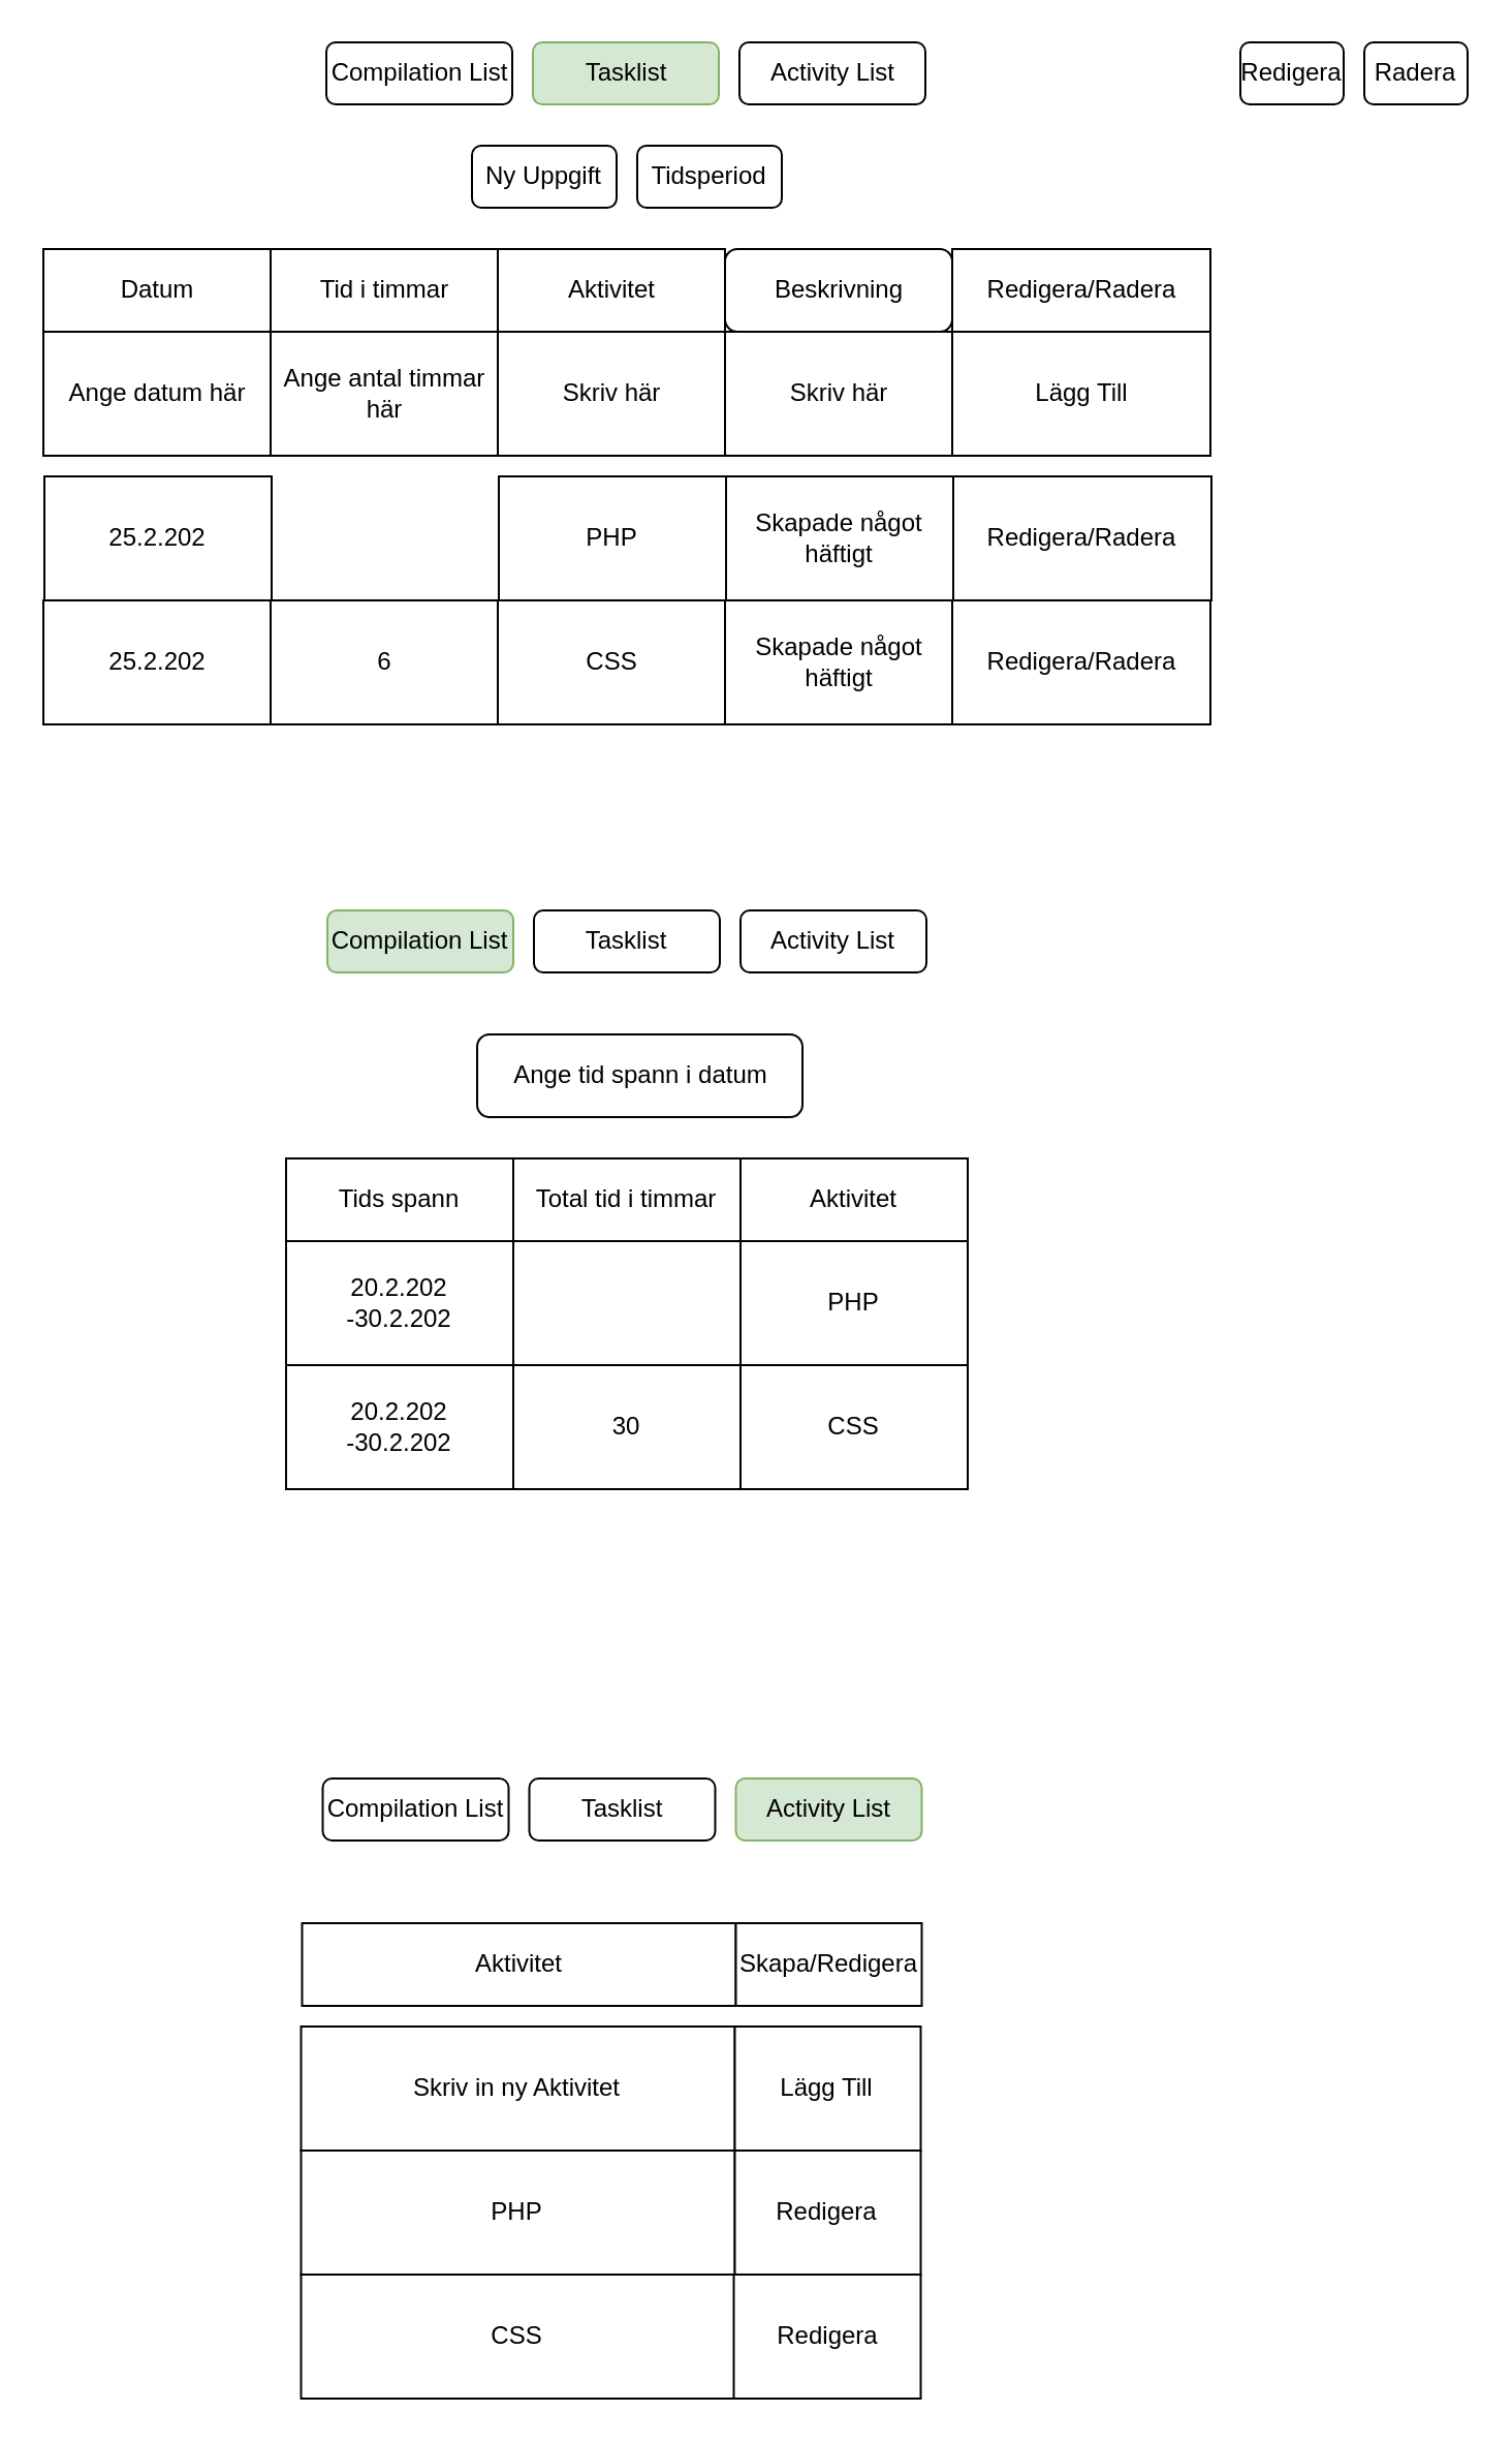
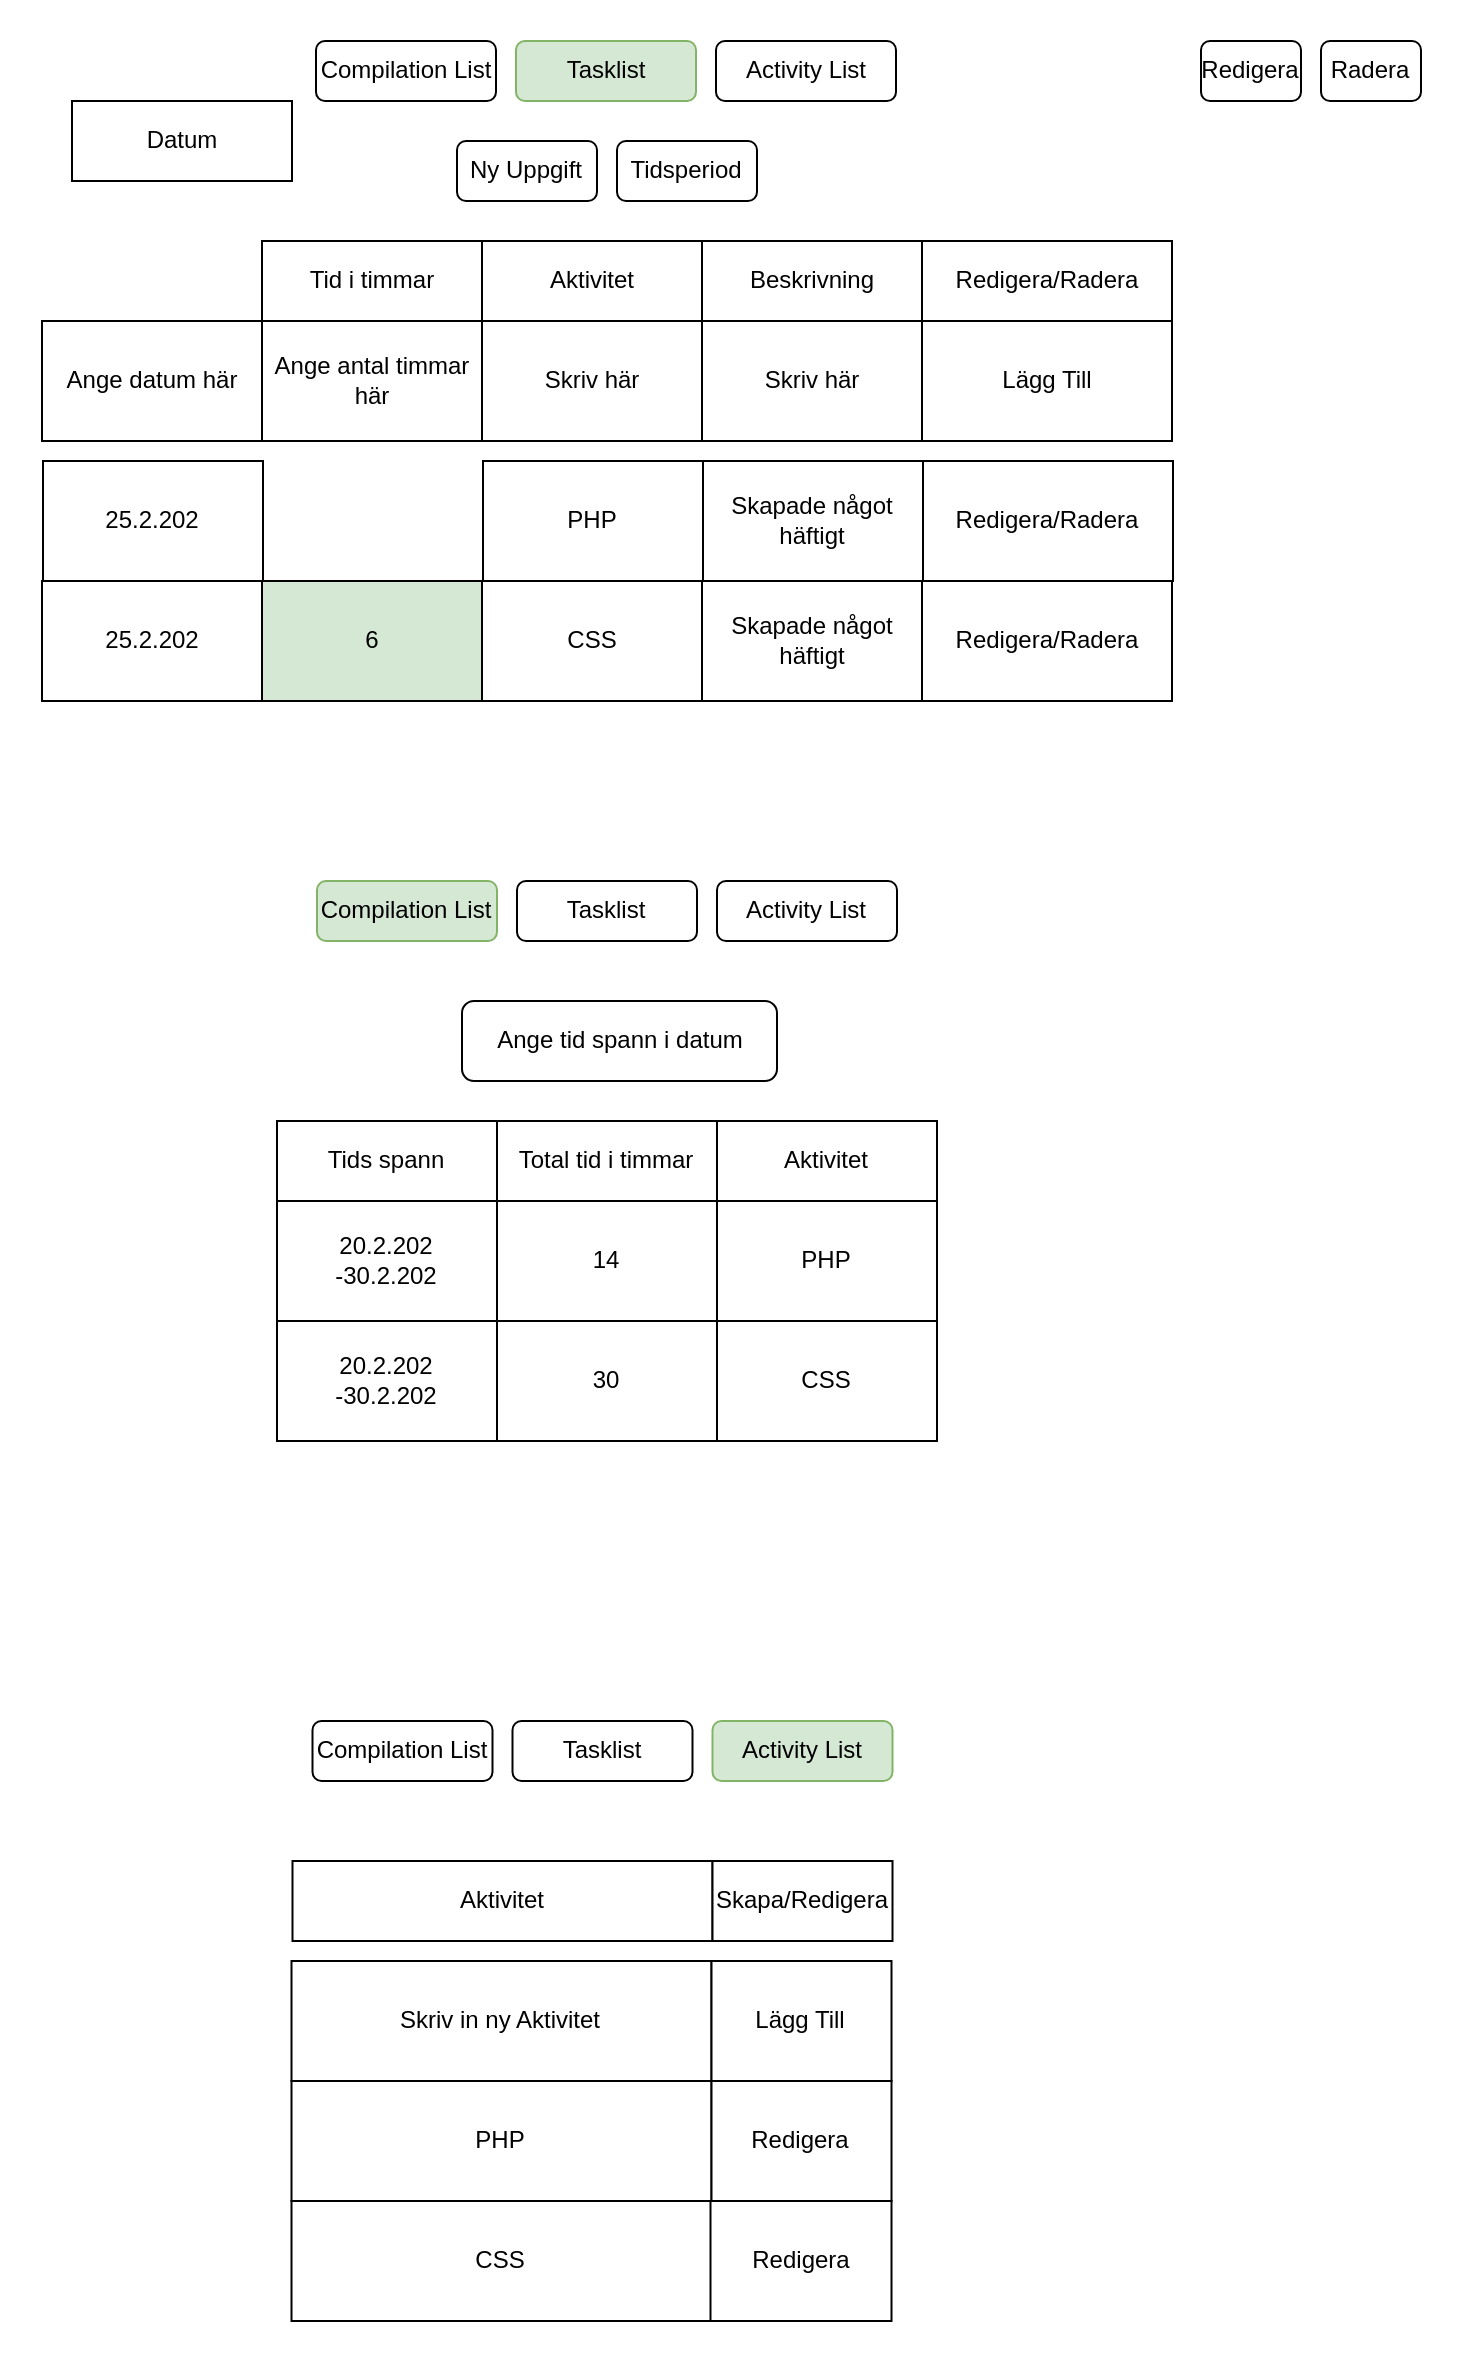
  <mxCell id="0" />
  <mxCell id="1" parent="0" />
  <mxCell id="2" value="Ny Uppgift" style="rounded=1;whiteSpace=wrap;html=1;" vertex="1" parent="1"><mxGeometry x="228" y="70" width="70" height="30" as="geometry" /></mxCell>
  <mxCell id="3" value="Tasklist" style="rounded=1;whiteSpace=wrap;html=1;fillColor=#d5e8d4;strokeColor=#82b366;" vertex="1" parent="1"><mxGeometry x="257.5" y="20" width="90" height="30" as="geometry" /></mxCell>
  <mxCell id="4" value="Compilation List" style="rounded=1;whiteSpace=wrap;html=1;" vertex="1" parent="1"><mxGeometry x="157.5" y="20" width="90" height="30" as="geometry" /></mxCell>
  <mxCell id="5" value="Activity List" style="rounded=1;whiteSpace=wrap;html=1;" vertex="1" parent="1"><mxGeometry x="357.5" y="20" width="90" height="30" as="geometry" /></mxCell>
  <mxCell id="6" value="Redigera/Radera" style="rounded=0;whiteSpace=wrap;html=1;" vertex="1" parent="1"><mxGeometry x="460.5" y="120" width="125" height="40" as="geometry" /></mxCell>
- <mxCell id="7" value="Datum" style="rounded=0;whiteSpace=wrap;html=1;" vertex="1" parent="1"><mxGeometry x="20.5" y="120" width="110" height="40" as="geometry" /></mxCell>
+ <mxCell id="7" value="Datum" style="rounded=0;whiteSpace=wrap;html=1;" vertex="1" parent="1"><mxGeometry x="35.5" y="50" width="110" height="40" as="geometry" /></mxCell>
  <mxCell id="8" value="Aktivitet" style="rounded=0;whiteSpace=wrap;html=1;" vertex="1" parent="1"><mxGeometry x="240.5" y="120" width="110" height="40" as="geometry" /></mxCell>
- <mxCell id="9" value="Beskrivning" style="whiteSpace=wrap;html=1;rounded=1;" vertex="1" parent="1"><mxGeometry x="350.5" y="120" width="110" height="40" as="geometry" /></mxCell>
+ <mxCell id="9" value="Beskrivning" style="rounded=0;whiteSpace=wrap;html=1;" vertex="1" parent="1"><mxGeometry x="350.5" y="120" width="110" height="40" as="geometry" /></mxCell>
  <mxCell id="10" value="Lägg Till" style="rounded=0;whiteSpace=wrap;html=1;" vertex="1" parent="1"><mxGeometry x="460.5" y="160" width="125" height="60" as="geometry" /></mxCell>
  <mxCell id="11" value="Skriv här" style="rounded=0;whiteSpace=wrap;html=1;" vertex="1" parent="1"><mxGeometry x="350.5" y="160" width="110" height="60" as="geometry" /></mxCell>
  <mxCell id="12" value="Skriv här" style="rounded=0;whiteSpace=wrap;html=1;" vertex="1" parent="1"><mxGeometry x="240.5" y="160" width="110" height="60" as="geometry" /></mxCell>
  <mxCell id="13" value="Ange datum här" style="rounded=0;whiteSpace=wrap;html=1;" vertex="1" parent="1"><mxGeometry x="20.5" y="160" width="110" height="60" as="geometry" /></mxCell>
  <mxCell id="14" value="Redigera/Radera" style="rounded=0;whiteSpace=wrap;html=1;" vertex="1" parent="1"><mxGeometry x="461" y="230" width="125" height="60" as="geometry" /></mxCell>
  <mxCell id="15" value="Skapade något häftigt" style="rounded=0;whiteSpace=wrap;html=1;" vertex="1" parent="1"><mxGeometry x="351" y="230" width="110" height="60" as="geometry" /></mxCell>
  <mxCell id="16" value="PHP" style="rounded=0;whiteSpace=wrap;html=1;" vertex="1" parent="1"><mxGeometry x="241" y="230" width="110" height="60" as="geometry" /></mxCell>
  <mxCell id="17" value="25.2.202" style="rounded=0;whiteSpace=wrap;html=1;" vertex="1" parent="1"><mxGeometry x="21" y="230" width="110" height="60" as="geometry" /></mxCell>
  <mxCell id="18" value="Tasklist" style="rounded=1;whiteSpace=wrap;html=1;" vertex="1" parent="1"><mxGeometry x="258" y="440" width="90" height="30" as="geometry" /></mxCell>
  <mxCell id="19" value="Compilation List" style="rounded=1;whiteSpace=wrap;html=1;fillColor=#d5e8d4;strokeColor=#82b366;" vertex="1" parent="1"><mxGeometry x="158" y="440" width="90" height="30" as="geometry" /></mxCell>
  <mxCell id="20" value="Activity List" style="rounded=1;whiteSpace=wrap;html=1;" vertex="1" parent="1"><mxGeometry x="358" y="440" width="90" height="30" as="geometry" /></mxCell>
  <mxCell id="21" value="Tids spann" style="rounded=0;whiteSpace=wrap;html=1;" vertex="1" parent="1"><mxGeometry x="138" y="560" width="110" height="40" as="geometry" /></mxCell>
  <mxCell id="22" value="Total tid i timmar" style="rounded=0;whiteSpace=wrap;html=1;" vertex="1" parent="1"><mxGeometry x="248" y="560" width="110" height="40" as="geometry" /></mxCell>
+ <mxCell id="23" value="14" style="rounded=0;whiteSpace=wrap;html=1;" vertex="1" parent="1"><mxGeometry x="248" y="600" width="110" height="60" as="geometry" /></mxCell>
  <mxCell id="24" value="20.2.202&lt;br&gt;-30.2.202" style="rounded=0;whiteSpace=wrap;html=1;" vertex="1" parent="1"><mxGeometry x="138" y="600" width="110" height="60" as="geometry" /></mxCell>
  <mxCell id="25" value="30" style="rounded=0;whiteSpace=wrap;html=1;" vertex="1" parent="1"><mxGeometry x="248" y="660" width="110" height="60" as="geometry" /></mxCell>
  <mxCell id="26" value="20.2.202&lt;br style=&quot;border-color: var(--border-color);&quot;&gt;-30.2.202" style="rounded=0;whiteSpace=wrap;html=1;" vertex="1" parent="1"><mxGeometry x="138" y="660" width="110" height="60" as="geometry" /></mxCell>
  <mxCell id="27" value="Redigera" style="rounded=1;whiteSpace=wrap;html=1;" vertex="1" parent="1"><mxGeometry x="600" y="20" width="50" height="30" as="geometry" /></mxCell>
  <mxCell id="28" value="Radera" style="rounded=1;whiteSpace=wrap;html=1;" vertex="1" parent="1"><mxGeometry x="660" y="20" width="50" height="30" as="geometry" /></mxCell>
  <mxCell id="29" value="Tid i timmar" style="rounded=0;whiteSpace=wrap;html=1;" vertex="1" parent="1"><mxGeometry x="130.5" y="120" width="110" height="40" as="geometry" /></mxCell>
  <mxCell id="30" value="Ange antal timmar här" style="rounded=0;whiteSpace=wrap;html=1;" vertex="1" parent="1"><mxGeometry x="130.5" y="160" width="110" height="60" as="geometry" /></mxCell>
  <mxCell id="31" value="Aktivitet" style="rounded=0;whiteSpace=wrap;html=1;" vertex="1" parent="1"><mxGeometry x="358" y="560" width="110" height="40" as="geometry" /></mxCell>
  <mxCell id="32" value="PHP" style="rounded=0;whiteSpace=wrap;html=1;" vertex="1" parent="1"><mxGeometry x="358" y="600" width="110" height="60" as="geometry" /></mxCell>
  <mxCell id="33" value="CSS" style="rounded=0;whiteSpace=wrap;html=1;" vertex="1" parent="1"><mxGeometry x="358" y="660" width="110" height="60" as="geometry" /></mxCell>
  <mxCell id="34" value="Tasklist" style="rounded=1;whiteSpace=wrap;html=1;" vertex="1" parent="1"><mxGeometry x="255.75" y="860" width="90" height="30" as="geometry" /></mxCell>
  <mxCell id="35" value="Compilation List" style="rounded=1;whiteSpace=wrap;html=1;" vertex="1" parent="1"><mxGeometry x="155.75" y="860" width="90" height="30" as="geometry" /></mxCell>
  <mxCell id="36" value="Activity List" style="rounded=1;whiteSpace=wrap;html=1;fillColor=#d5e8d4;strokeColor=#82b366;" vertex="1" parent="1"><mxGeometry x="355.75" y="860" width="90" height="30" as="geometry" /></mxCell>
  <mxCell id="37" value="Aktivitet" style="rounded=0;whiteSpace=wrap;html=1;" vertex="1" parent="1"><mxGeometry x="145.75" y="930" width="210" height="40" as="geometry" /></mxCell>
  <mxCell id="38" value="PHP" style="rounded=0;whiteSpace=wrap;html=1;" vertex="1" parent="1"><mxGeometry x="145.25" y="1040" width="210" height="60" as="geometry" /></mxCell>
  <mxCell id="39" value="CSS" style="rounded=0;whiteSpace=wrap;html=1;" vertex="1" parent="1"><mxGeometry x="145.25" y="1100" width="210" height="60" as="geometry" /></mxCell>
  <mxCell id="40" value="Skapa/Redigera" style="rounded=0;whiteSpace=wrap;html=1;" vertex="1" parent="1"><mxGeometry x="355.75" y="930" width="90" height="40" as="geometry" /></mxCell>
  <mxCell id="41" value="Redigera" style="rounded=0;whiteSpace=wrap;html=1;" vertex="1" parent="1"><mxGeometry x="355.25" y="1040" width="90" height="60" as="geometry" /></mxCell>
  <mxCell id="42" value="Redigera" style="rounded=0;whiteSpace=wrap;html=1;" vertex="1" parent="1"><mxGeometry x="354.75" y="1100" width="90.5" height="60" as="geometry" /></mxCell>
  <mxCell id="43" value="Skriv in ny Aktivitet" style="rounded=0;whiteSpace=wrap;html=1;" vertex="1" parent="1"><mxGeometry x="145.25" y="980" width="210" height="60" as="geometry" /></mxCell>
  <mxCell id="44" value="Lägg Till" style="rounded=0;whiteSpace=wrap;html=1;" vertex="1" parent="1"><mxGeometry x="355.25" y="980" width="90" height="60" as="geometry" /></mxCell>
  <mxCell id="45" value="Ange tid spann i datum" style="rounded=1;whiteSpace=wrap;html=1;" vertex="1" parent="1"><mxGeometry x="230.5" y="500" width="157.5" height="40" as="geometry" /></mxCell>
  <mxCell id="46" value="Redigera/Radera" style="rounded=0;whiteSpace=wrap;html=1;" vertex="1" parent="1"><mxGeometry x="460.5" y="290" width="125" height="60" as="geometry" /></mxCell>
  <mxCell id="47" value="Skapade något häftigt" style="rounded=0;whiteSpace=wrap;html=1;" vertex="1" parent="1"><mxGeometry x="350.5" y="290" width="110" height="60" as="geometry" /></mxCell>
  <mxCell id="48" value="CSS" style="rounded=0;whiteSpace=wrap;html=1;" vertex="1" parent="1"><mxGeometry x="240.5" y="290" width="110" height="60" as="geometry" /></mxCell>
  <mxCell id="49" value="25.2.202" style="rounded=0;whiteSpace=wrap;html=1;" vertex="1" parent="1"><mxGeometry x="20.5" y="290" width="110" height="60" as="geometry" /></mxCell>
- <mxCell id="50" value="6" style="rounded=0;whiteSpace=wrap;html=1;" vertex="1" parent="1"><mxGeometry x="130.5" y="290" width="110" height="60" as="geometry" /></mxCell>
+ <mxCell id="50" value="6" style="rounded=0;whiteSpace=wrap;html=1;fillColor=#d5e8d4;" vertex="1" parent="1"><mxGeometry x="130.5" y="290" width="110" height="60" as="geometry" /></mxCell>
  <mxCell id="51" value="Tidsperiod" style="rounded=1;whiteSpace=wrap;html=1;" vertex="1" parent="1"><mxGeometry x="308" y="70" width="70" height="30" as="geometry" /></mxCell>
